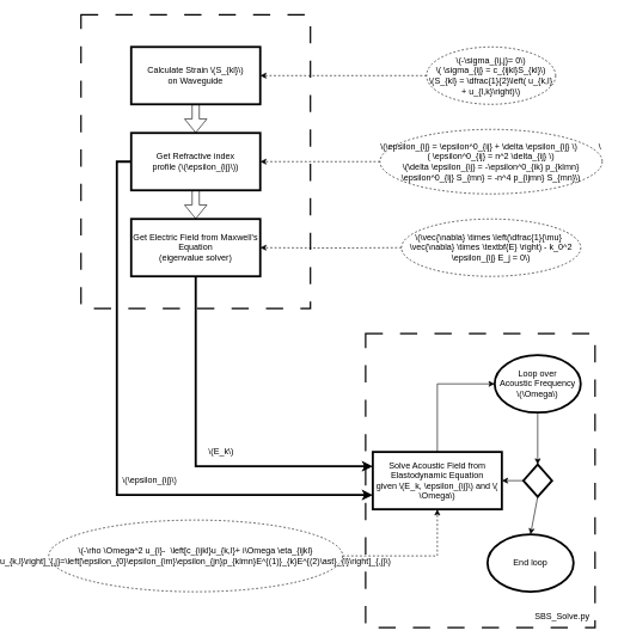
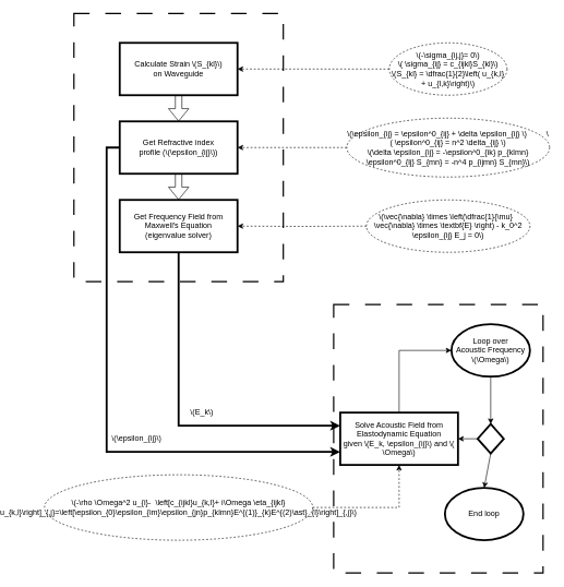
  <mxCell id="0" />
  <mxCell id="1" parent="0" />
  <mxCell id="2" value="" style="rounded=0;whiteSpace=wrap;html=1;fillColor=none;dashed=1;dashPattern=12 12;strokeWidth=2;" vertex="1" parent="1"><mxGeometry x="65" y="20" width="320" height="410" as="geometry" /></mxCell>
  <mxCell id="3" value="&lt;div&gt;Calculate Strain \(S_{kl}\)&lt;/div&gt;&lt;div&gt;on Waveguide&lt;/div&gt;" style="rounded=0;whiteSpace=wrap;html=1;strokeWidth=3;fillColor=default;" parent="1" vertex="1"><mxGeometry x="135" y="65" width="180" height="80" as="geometry" /></mxCell>
  <mxCell id="4" style="edgeStyle=orthogonalEdgeStyle;rounded=0;orthogonalLoop=1;jettySize=auto;html=1;exitX=0;exitY=0.5;exitDx=0;exitDy=0;entryX=0;entryY=0.75;entryDx=0;entryDy=0;strokeWidth=3;" edge="1" parent="1" source="5" target="19"><mxGeometry relative="1" as="geometry" /></mxCell>
  <mxCell id="5" value="&lt;div&gt;Get Refractive index &lt;br&gt;&lt;/div&gt;&lt;div&gt;profile (\(\epsilon_{ij}\))&lt;/div&gt;" style="rounded=0;whiteSpace=wrap;html=1;strokeWidth=3;fillColor=default;" vertex="1" parent="1"><mxGeometry x="135" y="185" width="180" height="80" as="geometry" /></mxCell>
  <mxCell id="6" style="edgeStyle=orthogonalEdgeStyle;rounded=0;orthogonalLoop=1;jettySize=auto;html=1;exitX=0.5;exitY=1;exitDx=0;exitDy=0;entryX=0;entryY=0.25;entryDx=0;entryDy=0;strokeWidth=3;" edge="1" parent="1" source="7" target="19"><mxGeometry relative="1" as="geometry" /></mxCell>
- <mxCell id="7" value="&lt;div&gt;Get Electric Field from Maxwell's Equation&lt;/div&gt;&lt;div&gt;(eigenvalue solver)&lt;/div&gt;" style="rounded=0;whiteSpace=wrap;html=1;strokeWidth=3;fillColor=default;" vertex="1" parent="1"><mxGeometry x="135" y="305" width="180" height="80" as="geometry" /></mxCell>
+ <mxCell id="7" value="&lt;div&gt;Get Frequency Field from Maxwell's Equation&lt;/div&gt;&lt;div&gt;(eigenvalue solver)&lt;/div&gt;" style="rounded=0;whiteSpace=wrap;html=1;strokeWidth=3;fillColor=default;" vertex="1" parent="1"><mxGeometry x="135" y="305" width="180" height="80" as="geometry" /></mxCell>
  <mxCell id="8" value="" style="shape=flexArrow;endArrow=classic;html=1;rounded=0;entryX=0.5;entryY=0;entryDx=0;entryDy=0;exitX=0.5;exitY=1;exitDx=0;exitDy=0;" edge="1" parent="1" source="5" target="7"><mxGeometry width="50" height="50" relative="1" as="geometry"><mxPoint x="355" y="425" as="sourcePoint" /><mxPoint x="405" y="375" as="targetPoint" /></mxGeometry></mxCell>
  <mxCell id="9" value="" style="shape=flexArrow;endArrow=classic;html=1;rounded=0;exitX=0.5;exitY=1;exitDx=0;exitDy=0;entryX=0.5;entryY=0;entryDx=0;entryDy=0;" edge="1" parent="1" source="3" target="5"><mxGeometry width="50" height="50" relative="1" as="geometry"><mxPoint x="355" y="425" as="sourcePoint" /><mxPoint x="405" y="375" as="targetPoint" /></mxGeometry></mxCell>
  <mxCell id="10" value="" style="rounded=0;whiteSpace=wrap;html=1;fillColor=none;dashed=1;dashPattern=12 12;strokeWidth=2;" vertex="1" parent="1"><mxGeometry x="462" y="465" width="320" height="410" as="geometry" /></mxCell>
- <mxCell id="11" value="SBS_Solve.py" style="text;strokeColor=none;fillColor=none;align=left;verticalAlign=middle;spacingLeft=4;spacingRight=4;overflow=hidden;points=[[0,0.5],[1,0.5]];portConstraint=eastwest;rotatable=0;whiteSpace=wrap;html=1;" vertex="1" parent="1"><mxGeometry x="692" y="845" width="89" height="30" as="geometry" /></mxCell>
  <mxCell id="12" value="&lt;div&gt;Loop over&lt;/div&gt;&lt;div&gt;Acoustic Frequency&lt;/div&gt;&lt;div&gt;\(\Omega\)&lt;/div&gt;" style="ellipse;whiteSpace=wrap;html=1;strokeWidth=3;fillColor=default;" vertex="1" parent="1"><mxGeometry x="642" y="495" width="120" height="80" as="geometry" /></mxCell>
  <mxCell id="13" value="End loop" style="ellipse;whiteSpace=wrap;html=1;strokeWidth=3;fillColor=default;" vertex="1" parent="1"><mxGeometry x="632" y="745" width="120" height="80" as="geometry" /></mxCell>
  <mxCell id="14" style="edgeStyle=orthogonalEdgeStyle;rounded=0;orthogonalLoop=1;jettySize=auto;html=1;exitX=0;exitY=0.5;exitDx=0;exitDy=0;entryX=1;entryY=0.5;entryDx=0;entryDy=0;" edge="1" parent="1" source="15" target="19"><mxGeometry relative="1" as="geometry" /></mxCell>
  <mxCell id="15" value="" style="rhombus;whiteSpace=wrap;html=1;strokeWidth=3;fillColor=default;" vertex="1" parent="1"><mxGeometry x="682" y="647.5" width="40" height="45" as="geometry" /></mxCell>
  <mxCell id="16" value="" style="endArrow=classic;html=1;rounded=0;exitX=0.5;exitY=1;exitDx=0;exitDy=0;entryX=0.5;entryY=0;entryDx=0;entryDy=0;" edge="1" parent="1" source="12" target="15"><mxGeometry width="50" height="50" relative="1" as="geometry"><mxPoint x="752" y="545" as="sourcePoint" /><mxPoint x="802" y="495" as="targetPoint" /></mxGeometry></mxCell>
  <mxCell id="17" value="" style="endArrow=classic;html=1;rounded=0;entryX=0.5;entryY=0;entryDx=0;entryDy=0;exitX=0.5;exitY=1;exitDx=0;exitDy=0;" edge="1" parent="1" source="15" target="13"><mxGeometry width="50" height="50" relative="1" as="geometry"><mxPoint x="552" y="585" as="sourcePoint" /><mxPoint x="552" y="658" as="targetPoint" /></mxGeometry></mxCell>
  <mxCell id="18" style="edgeStyle=orthogonalEdgeStyle;rounded=0;orthogonalLoop=1;jettySize=auto;html=1;exitX=0.5;exitY=0;exitDx=0;exitDy=0;entryX=0;entryY=0.5;entryDx=0;entryDy=0;" edge="1" parent="1" source="19" target="12"><mxGeometry relative="1" as="geometry" /></mxCell>
  <mxCell id="19" value="&lt;div&gt;Solve Acoustic Field from&lt;/div&gt;&lt;div&gt;Elastodynamic Equation&lt;/div&gt;&lt;div&gt;given \(E_k, \epsilon_{ij}\) and \( \Omega\)&lt;/div&gt;" style="rounded=0;whiteSpace=wrap;html=1;strokeWidth=3;fillColor=default;" vertex="1" parent="1"><mxGeometry x="472" y="630" width="180" height="80" as="geometry" /></mxCell>
  <mxCell id="20" value="&lt;div&gt;\(E_k\)&lt;/div&gt;" style="text;strokeColor=none;fillColor=none;align=left;verticalAlign=middle;spacingLeft=4;spacingRight=4;overflow=hidden;points=[[0,0.5],[1,0.5]];portConstraint=eastwest;rotatable=0;whiteSpace=wrap;html=1;" vertex="1" parent="1"><mxGeometry x="237" y="615" width="90" height="30" as="geometry" /></mxCell>
  <mxCell id="21" value="&lt;div&gt;\(\epsilon_{ij}\)&lt;/div&gt;" style="text;strokeColor=none;fillColor=none;align=left;verticalAlign=middle;spacingLeft=4;spacingRight=4;overflow=hidden;points=[[0,0.5],[1,0.5]];portConstraint=eastwest;rotatable=0;whiteSpace=wrap;html=1;" vertex="1" parent="1"><mxGeometry x="117" y="655" width="90" height="30" as="geometry" /></mxCell>
  <mxCell id="22" style="edgeStyle=orthogonalEdgeStyle;rounded=0;orthogonalLoop=1;jettySize=auto;html=1;exitX=0;exitY=0.5;exitDx=0;exitDy=0;dashed=1;" edge="1" parent="1" source="23" target="3"><mxGeometry relative="1" as="geometry" /></mxCell>
  <mxCell id="23" value="&lt;div&gt;\(-\sigma_{ij,j}= 0\)&lt;/div&gt;&lt;div&gt;\( \sigma_{ij} = c_{ijkl}S_{kl}\)&lt;/div&gt;&lt;div&gt;\(S_{kl} = \dfrac{1}{2}\left( u_{k,l} + u_{l,k}\right)\)&lt;/div&gt;" style="ellipse;whiteSpace=wrap;html=1;dashed=1;fillColor=none;" vertex="1" parent="1"><mxGeometry x="547" y="65" width="180" height="80" as="geometry" /></mxCell>
  <mxCell id="24" value="&lt;div&gt;\(\epsilon_{ij} = \epsilon^0_{ij} + \delta \epsilon_{ij} \) &amp;nbsp;&amp;nbsp; &amp;nbsp; &amp;nbsp;&amp;nbsp; \( \epsilon^0_{ij} = n^2 \delta_{ij} \)&lt;div&gt;\(\delta \epsilon_{ij} = -\epsilon^0_{ik} p_{klmn} \epsilon^0_{lj} S_{mn} = -n^4 p_{ijmn} S_{mn}\)&lt;/div&gt;&lt;/div&gt;" style="ellipse;whiteSpace=wrap;html=1;dashed=1;fillColor=none;" vertex="1" parent="1"><mxGeometry x="482" y="180" width="310" height="90" as="geometry" /></mxCell>
  <mxCell id="25" style="edgeStyle=orthogonalEdgeStyle;rounded=0;orthogonalLoop=1;jettySize=auto;html=1;exitX=0;exitY=0.5;exitDx=0;exitDy=0;dashed=1;entryX=1;entryY=0.5;entryDx=0;entryDy=0;" edge="1" parent="1" source="24" target="5"><mxGeometry relative="1" as="geometry"><mxPoint x="557" y="115" as="sourcePoint" /><mxPoint x="367" y="115" as="targetPoint" /></mxGeometry></mxCell>
  <mxCell id="26" value="\(\vec{\nabla} \times \left(\dfrac{1}{\mu}&amp;nbsp;&amp;nbsp; \vec{\nabla} \times \textbf{E} \right) - k_0^2 \epsilon_{ij} E_j = 0\)" style="ellipse;whiteSpace=wrap;html=1;dashed=1;fillColor=none;" vertex="1" parent="1"><mxGeometry x="512" y="305" width="250" height="80" as="geometry" /></mxCell>
  <mxCell id="27" style="edgeStyle=orthogonalEdgeStyle;rounded=0;orthogonalLoop=1;jettySize=auto;html=1;exitX=0;exitY=0.5;exitDx=0;exitDy=0;dashed=1;entryX=1;entryY=0.5;entryDx=0;entryDy=0;" edge="1" parent="1" target="7"><mxGeometry relative="1" as="geometry"><mxPoint x="512" y="345" as="sourcePoint" /><mxPoint x="387" y="345" as="targetPoint" /></mxGeometry></mxCell>
  <mxCell id="28" style="edgeStyle=orthogonalEdgeStyle;rounded=0;orthogonalLoop=1;jettySize=auto;html=1;exitX=1;exitY=0.5;exitDx=0;exitDy=0;entryX=0.5;entryY=1;entryDx=0;entryDy=0;dashed=1;" edge="1" parent="1" source="29" target="19"><mxGeometry relative="1" as="geometry" /></mxCell>
  <mxCell id="29" value="\(-\rho \Omega^2 u_{i}-&amp;nbsp; \left[c_{ijkl}u_{k,l}+ i\Omega \eta_{ijkl} u_{k,l}\right]_{,j}=\left[\epsilon_{0}\epsilon_{im}\epsilon_{jn}p_{klmn}E^{(1)}_{k}E^{(2)\ast}_{l}\right]_{,j}\)" style="ellipse;whiteSpace=wrap;html=1;dashed=1;fillColor=none;" vertex="1" parent="1"><mxGeometry x="20" y="725" width="410" height="100" as="geometry" /></mxCell>
